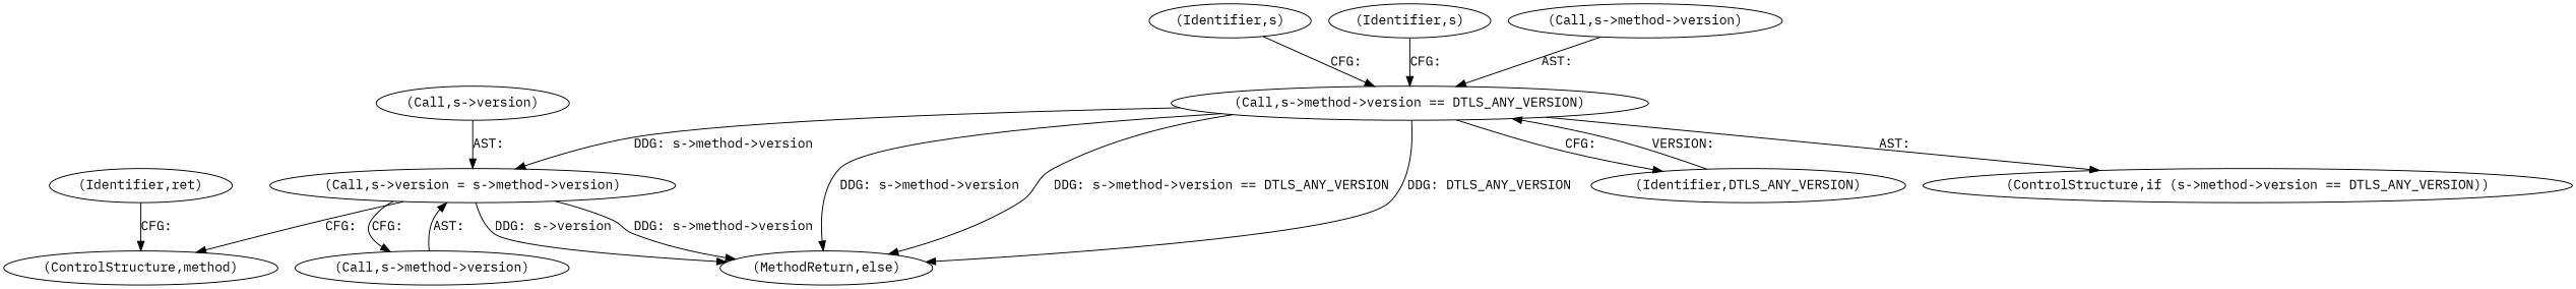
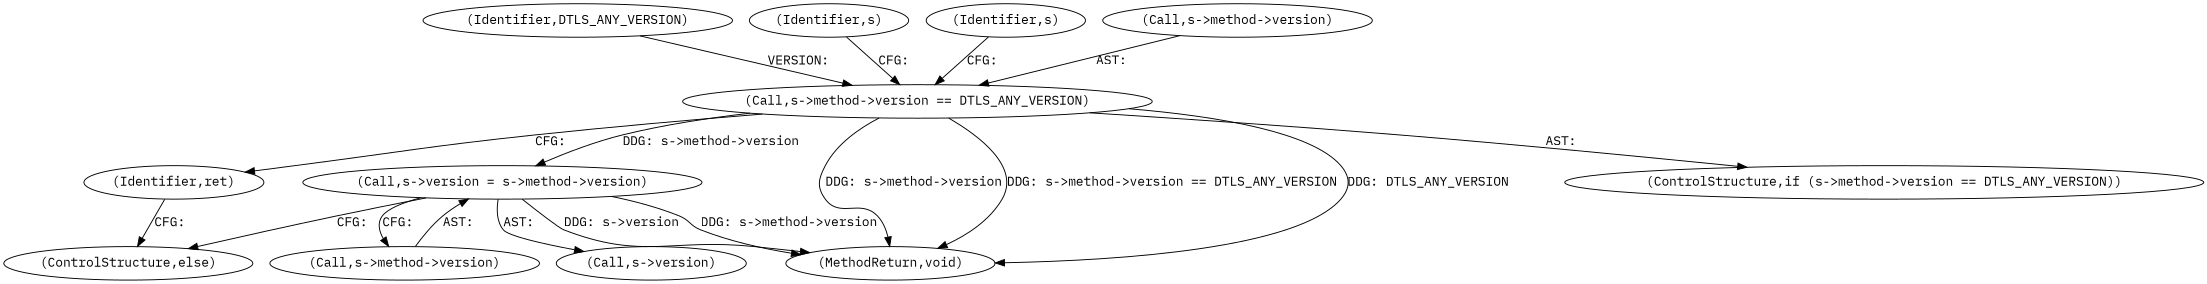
  digraph {
    fontname="IBM Plex Mono"
    node [fontname="IBM Plex Mono"]
    edge [fontname="IBM Plex Mono"]
    n1 [label="(Call,s->version = s->method->version)"]
-   n2 [label="(ControlStructure,method)"]
+   n2 [label="(ControlStructure,else)"]
    n3 [label="(Call,s->method->version)"]
-   n4 [label="(MethodReturn,else)"]
+   n4 [label="(MethodReturn,void)"]
    n5 [label="(Call,s->method->version == DTLS_ANY_VERSION)"]
    n6 [label="(Identifier,DTLS_ANY_VERSION)"]
    n7 [label="(ControlStructure,if (s->method->version == DTLS_ANY_VERSION))"]
    n8 [label="(Identifier,ret)"]
    n9 [label="(Identifier,s)"]
    n10 [label="(Identifier,s)"]
    n11 [label="(Call,s->method->version)"]
    n12 [label="(Call,s->version)"]
    n1 -> n2 [label="CFG: "]
    n1 -> n3 [label="CFG: "]
    n1 -> n4 [label="DDG: s->version"]
    n1 -> n4 [label="DDG: s->method->version"]
    n3 -> n1 [label="AST: "]
    n5 -> n1 [label="DDG: s->method->version"]
    n5 -> n4 [label="DDG: s->method->version"]
    n5 -> n4 [label="DDG: s->method->version == DTLS_ANY_VERSION"]
    n5 -> n4 [label="DDG: DTLS_ANY_VERSION"]
-   n5 -> n6 [label="CFG: "]
+   n5 -> n8 [label="CFG: "]
    n5 -> n7 [label="AST: "]
    n6 -> n5 [label="VERSION: "]
    n8 -> n2 [label="CFG: "]
    n9 -> n5 [label="CFG: "]
    n10 -> n5 [label="CFG: "]
    n11 -> n5 [label="AST: "]
-   n12 -> n1 [label="AST: "]
+   n1 -> n12 [label="AST: "]
  }
